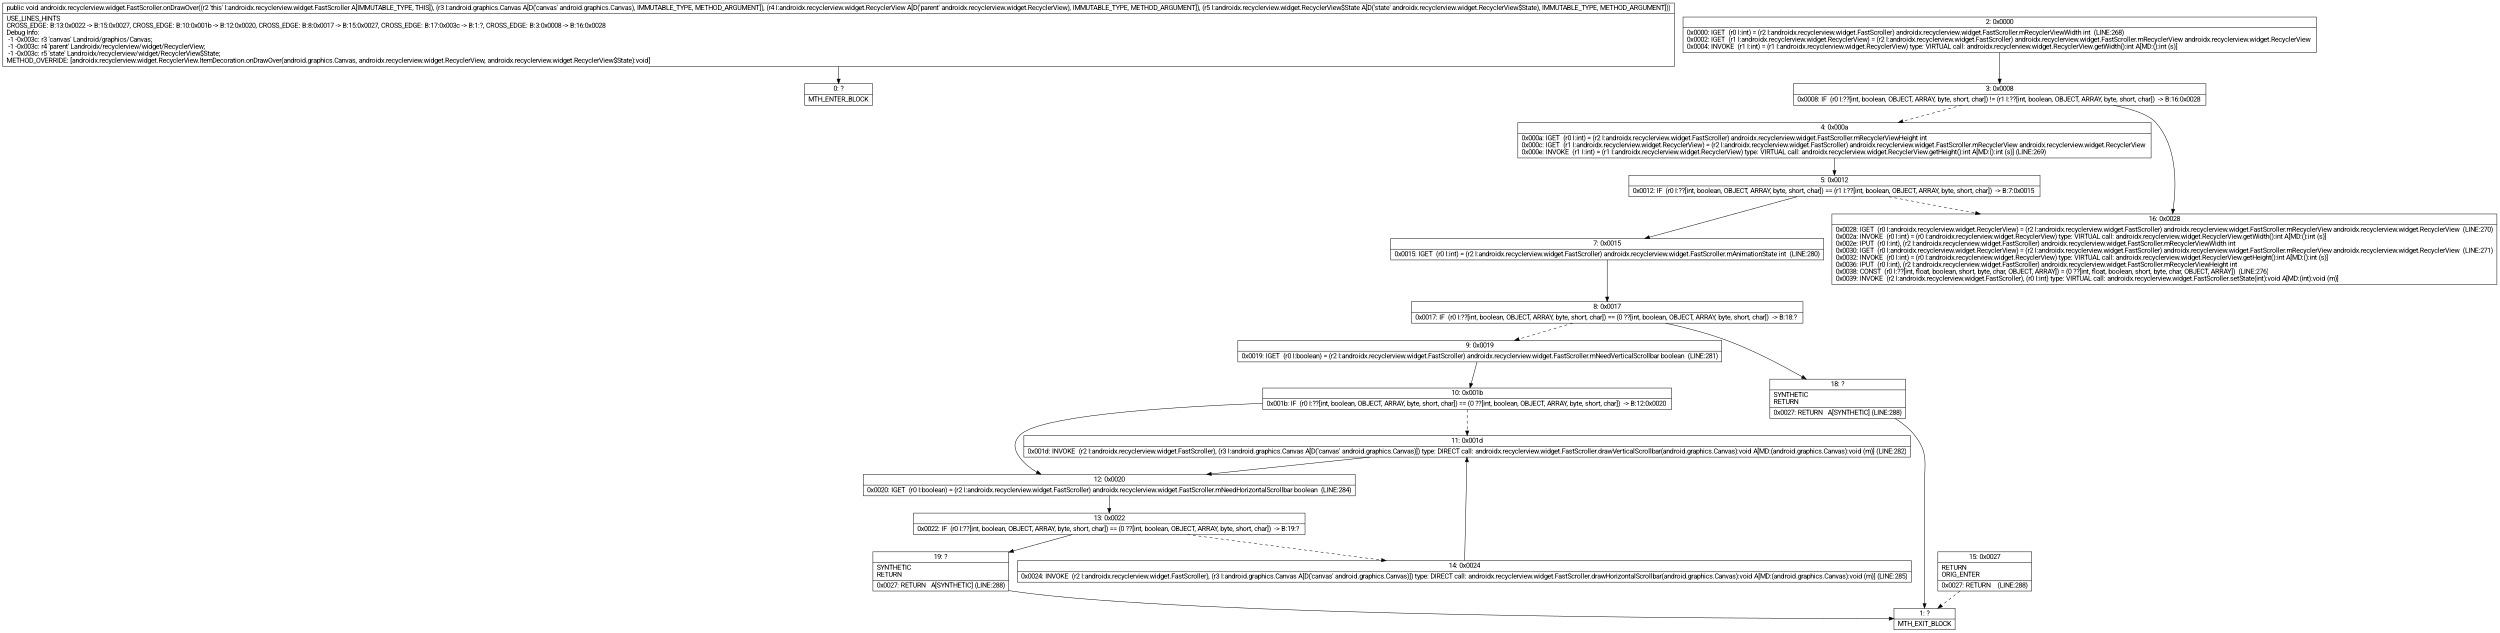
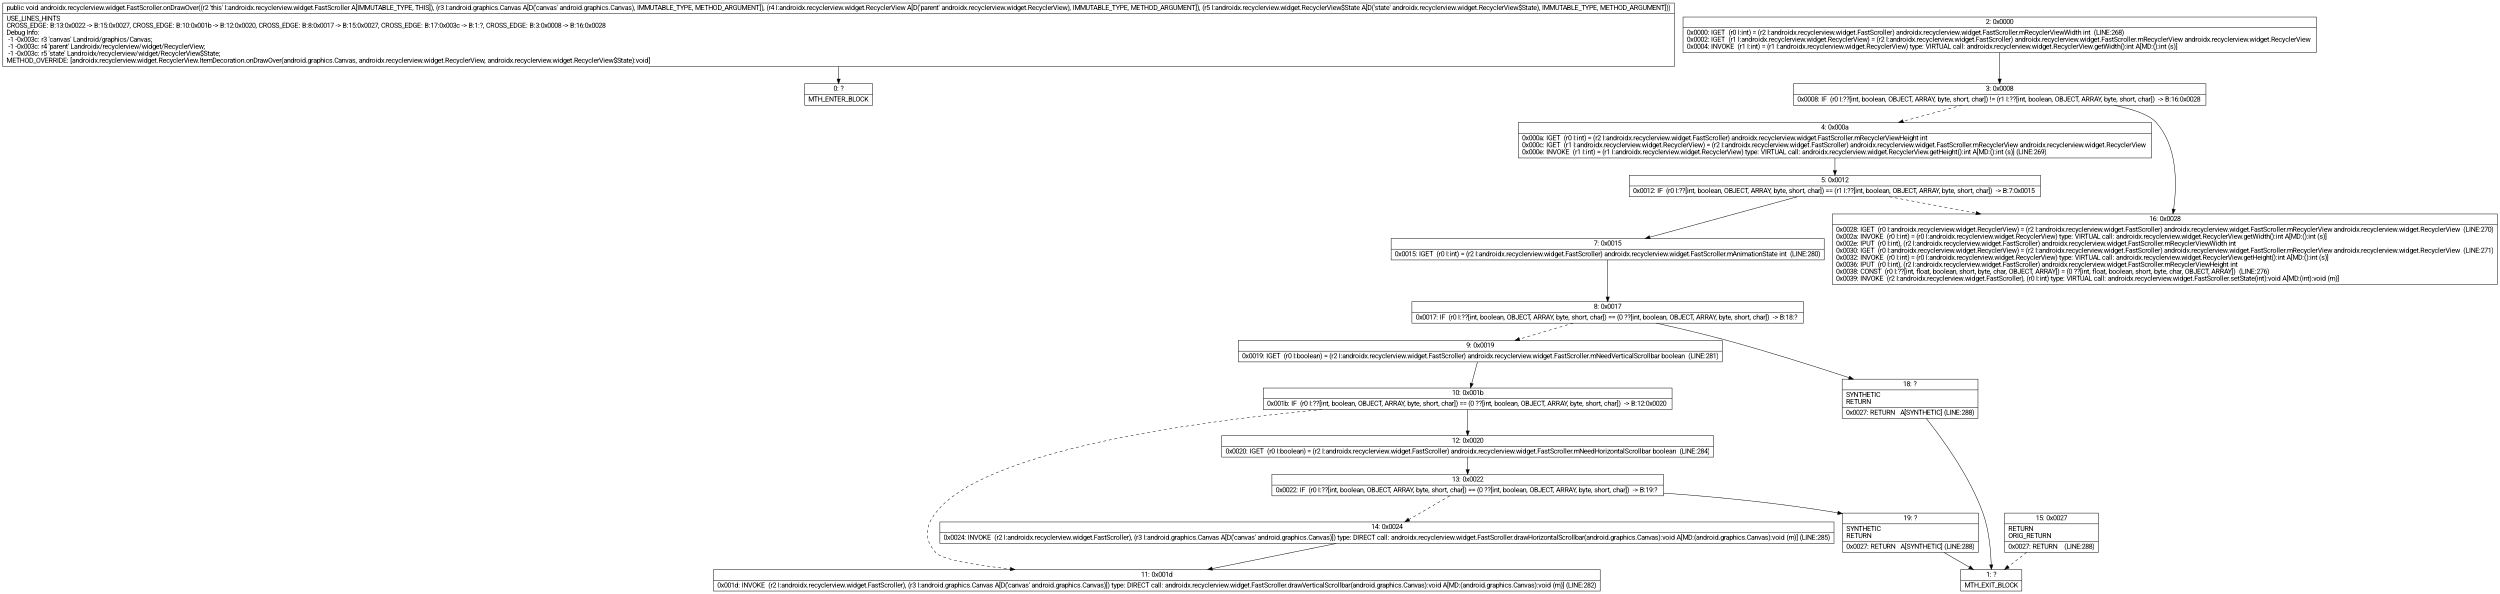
  digraph {
    fontname=Roboto
    node [fontname=Roboto shape=record]
    edge [fontname=Roboto]
    n1 [label="{0\:\ ?|MTH_ENTER_BLOCK\l}"]
    n2 [label="{2\:\ 0x0000|0x0000: IGET  (r0 I:int) = (r2 I:androidx.recyclerview.widget.FastScroller) androidx.recyclerview.widget.FastScroller.mRecyclerViewWidth int  (LINE:268)\l0x0002: IGET  (r1 I:androidx.recyclerview.widget.RecyclerView) = (r2 I:androidx.recyclerview.widget.FastScroller) androidx.recyclerview.widget.FastScroller.mRecyclerView androidx.recyclerview.widget.RecyclerView \l0x0004: INVOKE  (r1 I:int) = (r1 I:androidx.recyclerview.widget.RecyclerView) type: VIRTUAL call: androidx.recyclerview.widget.RecyclerView.getWidth():int A[MD:():int (s)]\l}"]
    n3 [label="{3\:\ 0x0008|0x0008: IF  (r0 I:??[int, boolean, OBJECT, ARRAY, byte, short, char]) != (r1 I:??[int, boolean, OBJECT, ARRAY, byte, short, char])  \-\> B:16:0x0028 \l}"]
    n4 [label="{4\:\ 0x000a|0x000a: IGET  (r0 I:int) = (r2 I:androidx.recyclerview.widget.FastScroller) androidx.recyclerview.widget.FastScroller.mRecyclerViewHeight int \l0x000c: IGET  (r1 I:androidx.recyclerview.widget.RecyclerView) = (r2 I:androidx.recyclerview.widget.FastScroller) androidx.recyclerview.widget.FastScroller.mRecyclerView androidx.recyclerview.widget.RecyclerView \l0x000e: INVOKE  (r1 I:int) = (r1 I:androidx.recyclerview.widget.RecyclerView) type: VIRTUAL call: androidx.recyclerview.widget.RecyclerView.getHeight():int A[MD:():int (s)] (LINE:269)\l}"]
    n5 [label="{16\:\ 0x0028|0x0028: IGET  (r0 I:androidx.recyclerview.widget.RecyclerView) = (r2 I:androidx.recyclerview.widget.FastScroller) androidx.recyclerview.widget.FastScroller.mRecyclerView androidx.recyclerview.widget.RecyclerView  (LINE:270)\l0x002a: INVOKE  (r0 I:int) = (r0 I:androidx.recyclerview.widget.RecyclerView) type: VIRTUAL call: androidx.recyclerview.widget.RecyclerView.getWidth():int A[MD:():int (s)]\l0x002e: IPUT  (r0 I:int), (r2 I:androidx.recyclerview.widget.FastScroller) androidx.recyclerview.widget.FastScroller.mRecyclerViewWidth int \l0x0030: IGET  (r0 I:androidx.recyclerview.widget.RecyclerView) = (r2 I:androidx.recyclerview.widget.FastScroller) androidx.recyclerview.widget.FastScroller.mRecyclerView androidx.recyclerview.widget.RecyclerView  (LINE:271)\l0x0032: INVOKE  (r0 I:int) = (r0 I:androidx.recyclerview.widget.RecyclerView) type: VIRTUAL call: androidx.recyclerview.widget.RecyclerView.getHeight():int A[MD:():int (s)]\l0x0036: IPUT  (r0 I:int), (r2 I:androidx.recyclerview.widget.FastScroller) androidx.recyclerview.widget.FastScroller.mRecyclerViewHeight int \l0x0038: CONST  (r0 I:??[int, float, boolean, short, byte, char, OBJECT, ARRAY]) = (0 ??[int, float, boolean, short, byte, char, OBJECT, ARRAY])  (LINE:276)\l0x0039: INVOKE  (r2 I:androidx.recyclerview.widget.FastScroller), (r0 I:int) type: VIRTUAL call: androidx.recyclerview.widget.FastScroller.setState(int):void A[MD:(int):void (m)]\l}"]
    n6 [label="{5\:\ 0x0012|0x0012: IF  (r0 I:??[int, boolean, OBJECT, ARRAY, byte, short, char]) == (r1 I:??[int, boolean, OBJECT, ARRAY, byte, short, char])  \-\> B:7:0x0015 \l}"]
    n7 [label="{7\:\ 0x0015|0x0015: IGET  (r0 I:int) = (r2 I:androidx.recyclerview.widget.FastScroller) androidx.recyclerview.widget.FastScroller.mAnimationState int  (LINE:280)\l}"]
    n8 [label="{8\:\ 0x0017|0x0017: IF  (r0 I:??[int, boolean, OBJECT, ARRAY, byte, short, char]) == (0 ??[int, boolean, OBJECT, ARRAY, byte, short, char])  \-\> B:18:? \l}"]
    n9 [label="{9\:\ 0x0019|0x0019: IGET  (r0 I:boolean) = (r2 I:androidx.recyclerview.widget.FastScroller) androidx.recyclerview.widget.FastScroller.mNeedVerticalScrollbar boolean  (LINE:281)\l}"]
    n10 [label="{18\:\ ?|SYNTHETIC\lRETURN\l|0x0027: RETURN   A[SYNTHETIC] (LINE:288)\l}"]
    n11 [label="{10\:\ 0x001b|0x001b: IF  (r0 I:??[int, boolean, OBJECT, ARRAY, byte, short, char]) == (0 ??[int, boolean, OBJECT, ARRAY, byte, short, char])  \-\> B:12:0x0020 \l}"]
    n12 [label="{1\:\ ?|MTH_EXIT_BLOCK\l}"]
    n13 [label="{11\:\ 0x001d|0x001d: INVOKE  (r2 I:androidx.recyclerview.widget.FastScroller), (r3 I:android.graphics.Canvas A[D('canvas' android.graphics.Canvas)]) type: DIRECT call: androidx.recyclerview.widget.FastScroller.drawVerticalScrollbar(android.graphics.Canvas):void A[MD:(android.graphics.Canvas):void (m)] (LINE:282)\l}"]
    n14 [label="{12\:\ 0x0020|0x0020: IGET  (r0 I:boolean) = (r2 I:androidx.recyclerview.widget.FastScroller) androidx.recyclerview.widget.FastScroller.mNeedHorizontalScrollbar boolean  (LINE:284)\l}"]
    n15 [label="{13\:\ 0x0022|0x0022: IF  (r0 I:??[int, boolean, OBJECT, ARRAY, byte, short, char]) == (0 ??[int, boolean, OBJECT, ARRAY, byte, short, char])  \-\> B:19:? \l}"]
    n16 [label="{14\:\ 0x0024|0x0024: INVOKE  (r2 I:androidx.recyclerview.widget.FastScroller), (r3 I:android.graphics.Canvas A[D('canvas' android.graphics.Canvas)]) type: DIRECT call: androidx.recyclerview.widget.FastScroller.drawHorizontalScrollbar(android.graphics.Canvas):void A[MD:(android.graphics.Canvas):void (m)] (LINE:285)\l}"]
    n17 [label="{19\:\ ?|SYNTHETIC\lRETURN\l|0x0027: RETURN   A[SYNTHETIC] (LINE:288)\l}"]
-   n18 [label="{15\:\ 0x0027|RETURN\lORIG_ENTER\l|0x0027: RETURN    (LINE:288)\l}"]
+   n18 [label="{15\:\ 0x0027|RETURN\lORIG_RETURN\l|0x0027: RETURN    (LINE:288)\l}"]
    n19 [label="{public void androidx.recyclerview.widget.FastScroller.onDrawOver((r2 'this' I:androidx.recyclerview.widget.FastScroller A[IMMUTABLE_TYPE, THIS]), (r3 I:android.graphics.Canvas A[D('canvas' android.graphics.Canvas), IMMUTABLE_TYPE, METHOD_ARGUMENT]), (r4 I:androidx.recyclerview.widget.RecyclerView A[D('parent' androidx.recyclerview.widget.RecyclerView), IMMUTABLE_TYPE, METHOD_ARGUMENT]), (r5 I:androidx.recyclerview.widget.RecyclerView$State A[D('state' androidx.recyclerview.widget.RecyclerView$State), IMMUTABLE_TYPE, METHOD_ARGUMENT]))  | USE_LINES_HINTS\lCROSS_EDGE: B:13:0x0022 \-\> B:15:0x0027, CROSS_EDGE: B:10:0x001b \-\> B:12:0x0020, CROSS_EDGE: B:8:0x0017 \-\> B:15:0x0027, CROSS_EDGE: B:17:0x003c \-\> B:1:?, CROSS_EDGE: B:3:0x0008 \-\> B:16:0x0028\lDebug Info:\l  \-1 \-0x003c: r3 'canvas' Landroid\/graphics\/Canvas;\l  \-1 \-0x003c: r4 'parent' Landroidx\/recyclerview\/widget\/RecyclerView;\l  \-1 \-0x003c: r5 'state' Landroidx\/recyclerview\/widget\/RecyclerView$State;\lMETHOD_OVERRIDE: [androidx.recyclerview.widget.RecyclerView.ItemDecoration.onDrawOver(android.graphics.Canvas, androidx.recyclerview.widget.RecyclerView, androidx.recyclerview.widget.RecyclerView$State):void]\l}"]
    n2 -> n3
    n3 -> n4 [style=dashed]
    n3 -> n5
    n4 -> n6
    n6 -> n5 [style=dashed]
    n6 -> n7
    n7 -> n8
    n8 -> n9 [style=dashed]
    n8 -> n10
    n9 -> n11
    n10 -> n12
    n11 -> n13 [style=dashed]
    n11 -> n14
-   n13 -> n14
    n14 -> n15
    n15 -> n16 [style=dashed]
    n15 -> n17
    n16 -> n13
    n17 -> n12
    n18 -> n12 [style=dashed]
    n19 -> n1
  }
